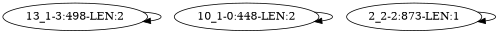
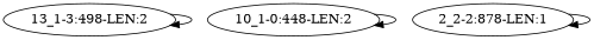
  digraph {
    "13_1-3:498-LEN:2"
    "10_1-0:448-LEN:2"
-   "2_2-2:878-LEN:1" [label="2_2-2:873-LEN:1"]
+   "2_2-2:878-LEN:1"
    "13_1-3:498-LEN:2" -> "13_1-3:498-LEN:2"
    "10_1-0:448-LEN:2" -> "10_1-0:448-LEN:2"
    "2_2-2:878-LEN:1" -> "2_2-2:878-LEN:1"
  }
